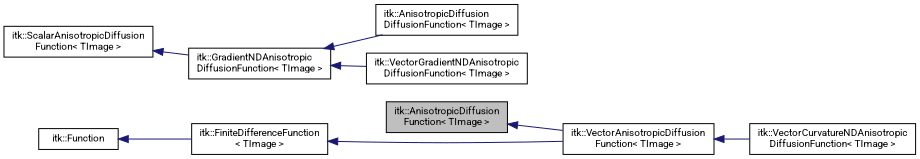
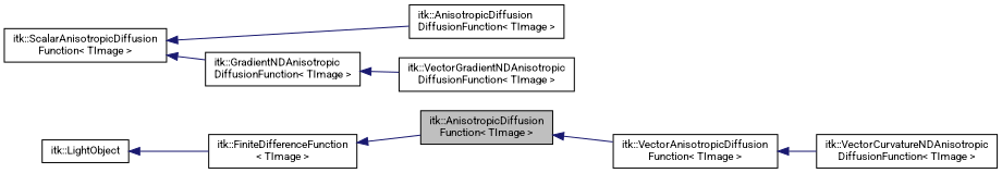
  digraph {
    fontname=Roboto
    rankdir=LR
    node [color=black fillcolor=white fontname=Roboto fontsize=10 shape=record style=filled]
    edge [color=midnightblue dir=back fontname=Roboto fontsize=10 labelfontname=Helvetica labelfontsize=10 style=solid]
    n1 [fillcolor=grey75 fontcolor=black height=0.2 label="itk::AnisotropicDiffusion\lFunction\< TImage \>" width=0.4]
    n2 [height=0.2 label="itk::VectorAnisotropicDiffusion\lFunction\< TImage \>" width=0.4]
    n3 [height=0.2 label="itk::ScalarAnisotropicDiffusion\lFunction\< TImage \>" width=0.4]
    n4 [height=0.2 label="itk::AnisotropicDiffusion\lDiffusionFunction\< TImage \>" width=0.4]
    n5 [height=0.2 label="itk::GradientNDAnisotropic\lDiffusionFunction\< TImage \>" width=0.4]
    n6 [height=0.2 label="itk::VectorCurvatureNDAnisotropic\lDiffusionFunction\< TImage \>" width=0.4]
    n7 [height=0.2 label="itk::FiniteDifferenceFunction\l\< TImage \>" width=0.4]
-   n8 [height=0.2 label="itk::Function" width=0.4]
+   n8 [height=0.2 label="itk::LightObject" width=0.4]
    n9 [height=0.2 label="itk::VectorGradientNDAnisotropic\lDiffusionFunction\< TImage \>" width=0.4]
    n1 -> n2
    n2 -> n6
-   n5 -> n4
+   n3 -> n4
    n3 -> n5
    n5 -> n9
-   n7 -> n2
+   n7 -> n1
    n8 -> n7
  }
